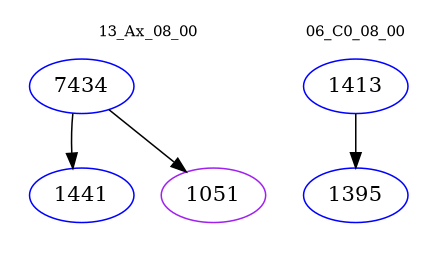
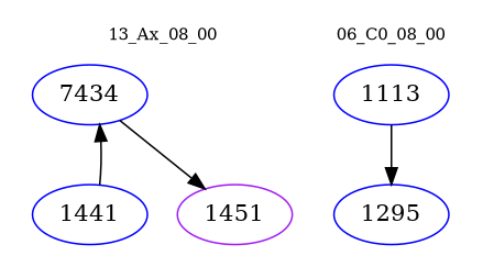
  digraph {
    node [color=blue]
    edge [color=black]
    n1 [label=7434]
    n2 [label=1441]
-   n3 [color=purple label=1051]
-   n4 [label=1413]
-   n5 [label=1395]
+   n3 [color=purple label=1451]
+   n4 [label=1113]
+   n5 [label=1295]
    subgraph cluster_1 {
      color=white
      fontsize=10
      label="13_Ax_08_00"
      n1
      n2
      n3
    }
    subgraph cluster_2 {
      color=white
      fontsize=10
      label="06_C0_08_00"
      n4
      n5
    }
-   n1 -> n2
+   n2 -> n1
    n1 -> n3
    n4 -> n5
  }
